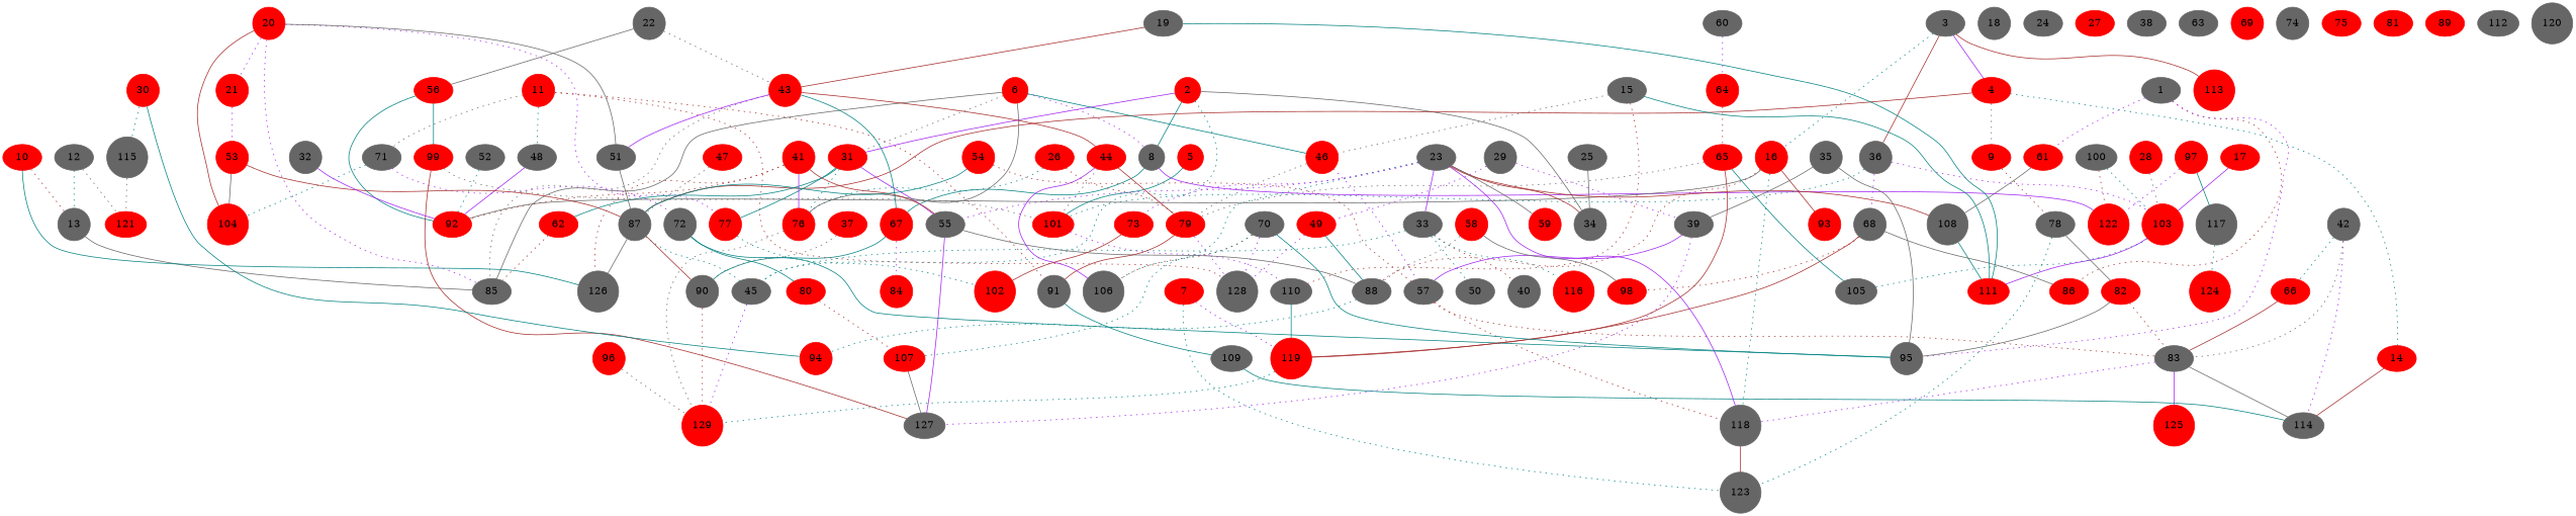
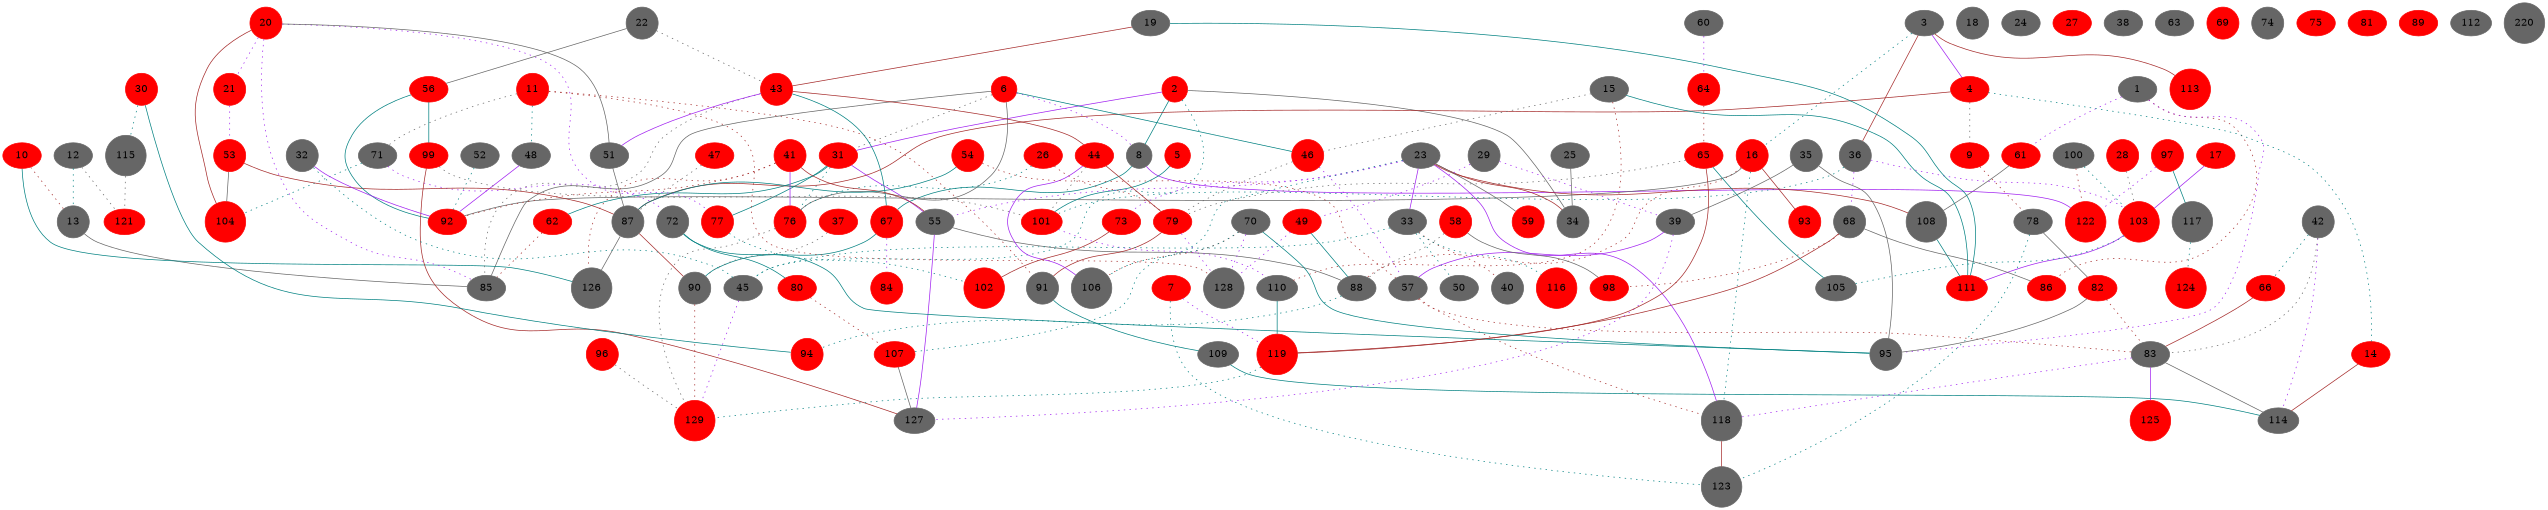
  graph {
    node [color=red shape=ellipse style=filled]
    edge [color=teal style=dotted]
    1 [color=gray40]
    61
    86
    95 [color=gray40 shape=circle]
    108 [color=gray40 shape=circle]
    2 [shape=circle]
    8 [color=gray40 shape=circle]
    31
    34 [color=gray40 shape=circle]
    45 [color=gray40]
    67 [shape=circle]
    122 [shape=circle]
    76 [shape=circle]
    77 [shape=circle]
    55 [color=gray40]
    62
    129 [shape=circle]
    3 [color=gray40]
    4
    16 [shape=circle]
    36 [color=gray40 shape=circle]
    113 [shape=circle]
    9
    14
    87 [color=gray40 shape=circle]
    88 [color=gray40]
    92
    93 [shape=circle]
    118 [color=gray40 shape=circle]
    101
    103 [shape=circle]
    68 [color=gray40 shape=circle]
    78 [color=gray40]
    114 [color=gray40]
    126 [color=gray40 shape=circle]
    90 [color=gray40 shape=circle]
    5 [shape=circle]
    110 [color=gray40]
    6 [shape=circle]
    46 [shape=circle]
    85 [color=gray40]
    79
    57 [color=gray40]
    119 [shape=circle]
    7
    123 [color=gray40 shape=circle]
    84 [shape=circle]
    82
    13 [color=gray40 shape=circle]
    10
    11 [shape=circle]
    48 [color=gray40]
    71 [color=gray40]
    91 [color=gray40 shape=circle]
    128 [color=gray40 shape=circle]
    104 [shape=circle]
    72 [color=gray40 shape=circle]
    109 [color=gray40]
    12 [color=gray40]
    121
    15 [color=gray40]
    111
    94 [shape=circle]
    17
    105 [color=gray40]
    18 [color=gray40 shape=circle]
    19 [color=gray40]
    43 [shape=circle]
    51 [color=gray40]
    44
    20 [shape=circle]
    21 [shape=circle]
    53 [shape=circle]
    102 [shape=circle]
    22 [color=gray40 shape=circle]
    56
    99
    23 [color=gray40]
    33 [color=gray40]
    59 [shape=circle]
    73
    106 [color=gray40 shape=circle]
    40 [color=gray40 shape=circle]
    50 [color=gray40]
    116 [shape=circle]
    127 [color=gray40]
    24 [color=gray40]
    25 [color=gray40]
    26
    27
    28 [shape=circle]
    29 [color=gray40 shape=circle]
    39 [color=gray40]
    49
    30 [shape=circle]
    115 [color=gray40 shape=circle]
    32 [color=gray40 shape=circle]
    83 [color=gray40]
    35 [color=gray40 shape=circle]
    98
    37
    38 [color=gray40]
    41 [shape=circle]
    42 [color=gray40 shape=circle]
    66
    125 [shape=circle]
    47
    52 [color=gray40]
    54 [shape=circle]
    58 [shape=circle]
    60 [color=gray40]
    64 [shape=circle]
    65
    63 [color=gray40]
    69 [shape=circle]
    70 [color=gray40]
    107
    80
    74 [color=gray40 shape=circle]
    75
    81
    100 [color=gray40]
    89
    96 [shape=circle]
    97 [shape=circle]
    117 [color=gray40 shape=circle]
    124 [shape=circle]
    112 [color=gray40]
-   120 [color=gray40 shape=circle]
+   120 [color=gray40 shape=circle label=220]
    1 -- 61 [color=purple]
    1 -- 86 [color=brown]
    1 -- 95 [color=purple]
    61 -- 108 [color=gray40 style=solid]
    108 -- 111 [style=solid]
    2 -- 8 [style=solid]
    2 -- 31 [color=purple style=solid]
    2 -- 34 [color=gray40 style=solid]
    2 -- 45
    8 -- 67 [style=solid]
    8 -- 122 [color=purple style=solid]
    31 -- 76
    31 -- 77 [style=solid]
    31 -- 55 [color=purple style=solid]
    31 -- 62 [style=solid]
    45 -- 129 [color=purple]
    67 -- 90 [style=solid]
    67 -- 84 [color=purple]
    76 -- 129 [color=gray40]
    77 -- 102
    55 -- 88 [color=gray40 style=solid]
    55 -- 127 [color=purple style=solid]
    62 -- 85 [color=brown]
    3 -- 4 [color=purple style=solid]
    3 -- 16
    3 -- 36 [color=brown style=solid]
    3 -- 113 [color=brown style=solid]
    4 -- 9 [color=gray40]
    4 -- 14
    4 -- 87 [color=brown style=solid]
    16 -- 88 [color=brown]
    16 -- 92 [color=gray40 style=solid]
    16 -- 93 [color=brown style=solid]
    16 -- 118
    36 -- 101
    36 -- 103 [color=purple]
    36 -- 68 [color=purple]
    9 -- 78 [color=brown]
    14 -- 114 [color=brown style=solid]
    87 -- 126 [color=gray40 style=solid]
    87 -- 90 [color=brown style=solid]
    88 -- 94
    118 -- 123 [color=brown style=solid]
    101 -- 110 [color=purple]
    103 -- 111 [color=purple style=solid]
    103 -- 105
    68 -- 86 [color=gray40 style=solid]
    68 -- 119 [color=brown style=solid]
    68 -- 98 [color=brown]
    78 -- 123
    78 -- 82 [color=gray40 style=solid]
    90 -- 129 [color=brown]
    5 -- 101 [style=solid]
    110 -- 119 [style=solid]
    6 -- 8 [color=purple]
    6 -- 31 [color=gray40]
    6 -- 76 [color=gray40 style=solid]
    6 -- 46 [style=solid]
    6 -- 85 [color=gray40 style=solid]
    46 -- 79 [color=gray40]
    46 -- 57 [color=purple]
    79 -- 91 [color=brown style=solid]
    79 -- 128 [color=purple]
    57 -- 118 [color=brown]
    57 -- 83 [color=brown]
    119 -- 129
    7 -- 119 [color=purple]
    7 -- 123
    82 -- 95 [color=gray40 style=solid]
    82 -- 83 [color=brown]
    13 -- 85 [color=gray40 style=solid]
    10 -- 126 [style=solid]
    10 -- 13 [color=brown]
    11 -- 48
    11 -- 71 [color=gray40]
    11 -- 91 [color=brown]
    11 -- 128 [color=brown]
    48 -- 92 [color=purple style=solid]
    71 -- 104
    71 -- 72 [color=purple]
    91 -- 109 [style=solid]
    72 -- 95 [style=solid]
    72 -- 80 [style=solid]
    109 -- 114 [style=solid]
    12 -- 13
    12 -- 121 [color=gray40]
    15 -- 110 [color=brown]
    15 -- 46 [color=gray40]
    15 -- 111 [style=solid]
    17 -- 103 [color=purple style=solid]
    19 -- 111 [style=solid]
    19 -- 43 [color=brown style=solid]
    43 -- 67 [style=solid]
    43 -- 85 [color=gray40]
    43 -- 51 [color=purple style=solid]
    43 -- 44 [color=brown style=solid]
    51 -- 87 [color=gray40 style=solid]
    44 -- 101 [color=gray40]
    44 -- 79 [color=brown style=solid]
    44 -- 106 [color=purple style=solid]
    20 -- 77 [color=purple]
    20 -- 85 [color=purple]
    20 -- 104 [color=brown style=solid]
    20 -- 51 [color=gray40 style=solid]
    20 -- 21 [color=purple]
    21 -- 53 [color=purple]
    53 -- 87 [color=brown style=solid]
    53 -- 104 [color=gray40 style=solid]
    22 -- 43 [color=gray40]
    22 -- 56 [color=gray40 style=solid]
    56 -- 92 [style=solid]
    56 -- 99 [style=solid]
    99 -- 101 [color=gray40]
    99 -- 127 [color=brown style=solid]
    23 -- 108 [color=brown style=solid]
    23 -- 34 [color=brown style=solid]
    23 -- 55 [color=purple]
    23 -- 118 [color=purple style=solid]
    23 -- 33 [color=purple style=solid]
    23 -- 59 [color=gray40 style=solid]
    23 -- 73 [color=purple]
    23 -- 106
    33 -- 45
    33 -- 40 [color=brown]
    33 -- 50
    33 -- 116
    73 -- 102 [color=brown style=solid]
    25 -- 34 [color=gray40 style=solid]
    26 -- 76
    26 -- 79 [color=brown]
    28 -- 103 [color=gray40]
    29 -- 39 [color=purple]
    29 -- 49 [color=purple]
    39 -- 57 [color=purple style=solid]
    39 -- 127 [color=purple]
    49 -- 88 [style=solid]
    49 -- 128 [color=purple]
    30 -- 94 [style=solid]
    30 -- 115
    115 -- 121 [color=gray40]
-   87 -- 45
+   32 -- 45
    32 -- 92 [color=purple style=solid]
    83 -- 118 [color=purple]
    83 -- 114 [color=gray40 style=solid]
    83 -- 125 [color=purple style=solid]
    35 -- 95 [color=gray40 style=solid]
    35 -- 39 [color=gray40 style=solid]
    37 -- 90 [color=gray40]
    41 -- 76 [color=purple style=solid]
    41 -- 55 [color=brown style=solid]
    41 -- 92 [color=brown]
    41 -- 126 [color=brown]
    42 -- 114 [color=purple]
    42 -- 83 [color=gray40]
    42 -- 66
    66 -- 83 [color=brown style=solid]
    47 -- 87 [color=gray40]
    52 -- 92
    54 -- 87 [style=solid]
    54 -- 57 [color=brown]
    58 -- 88 [color=gray40]
    58 -- 98 [color=gray40 style=solid]
    60 -- 64 [color=purple]
    64 -- 65 [color=brown]
    65 -- 79 [color=gray40]
    65 -- 119 [color=brown style=solid]
    65 -- 105 [style=solid]
    70 -- 95 [style=solid]
    70 -- 128 [color=purple]
    70 -- 106 [color=brown]
    70 -- 107
    107 -- 127 [color=gray40 style=solid]
    80 -- 107 [color=brown]
    100 -- 122 [color=brown]
    100 -- 103
    96 -- 129 [color=gray40]
    97 -- 122 [color=purple]
    97 -- 117 [style=solid]
    117 -- 124
  }
